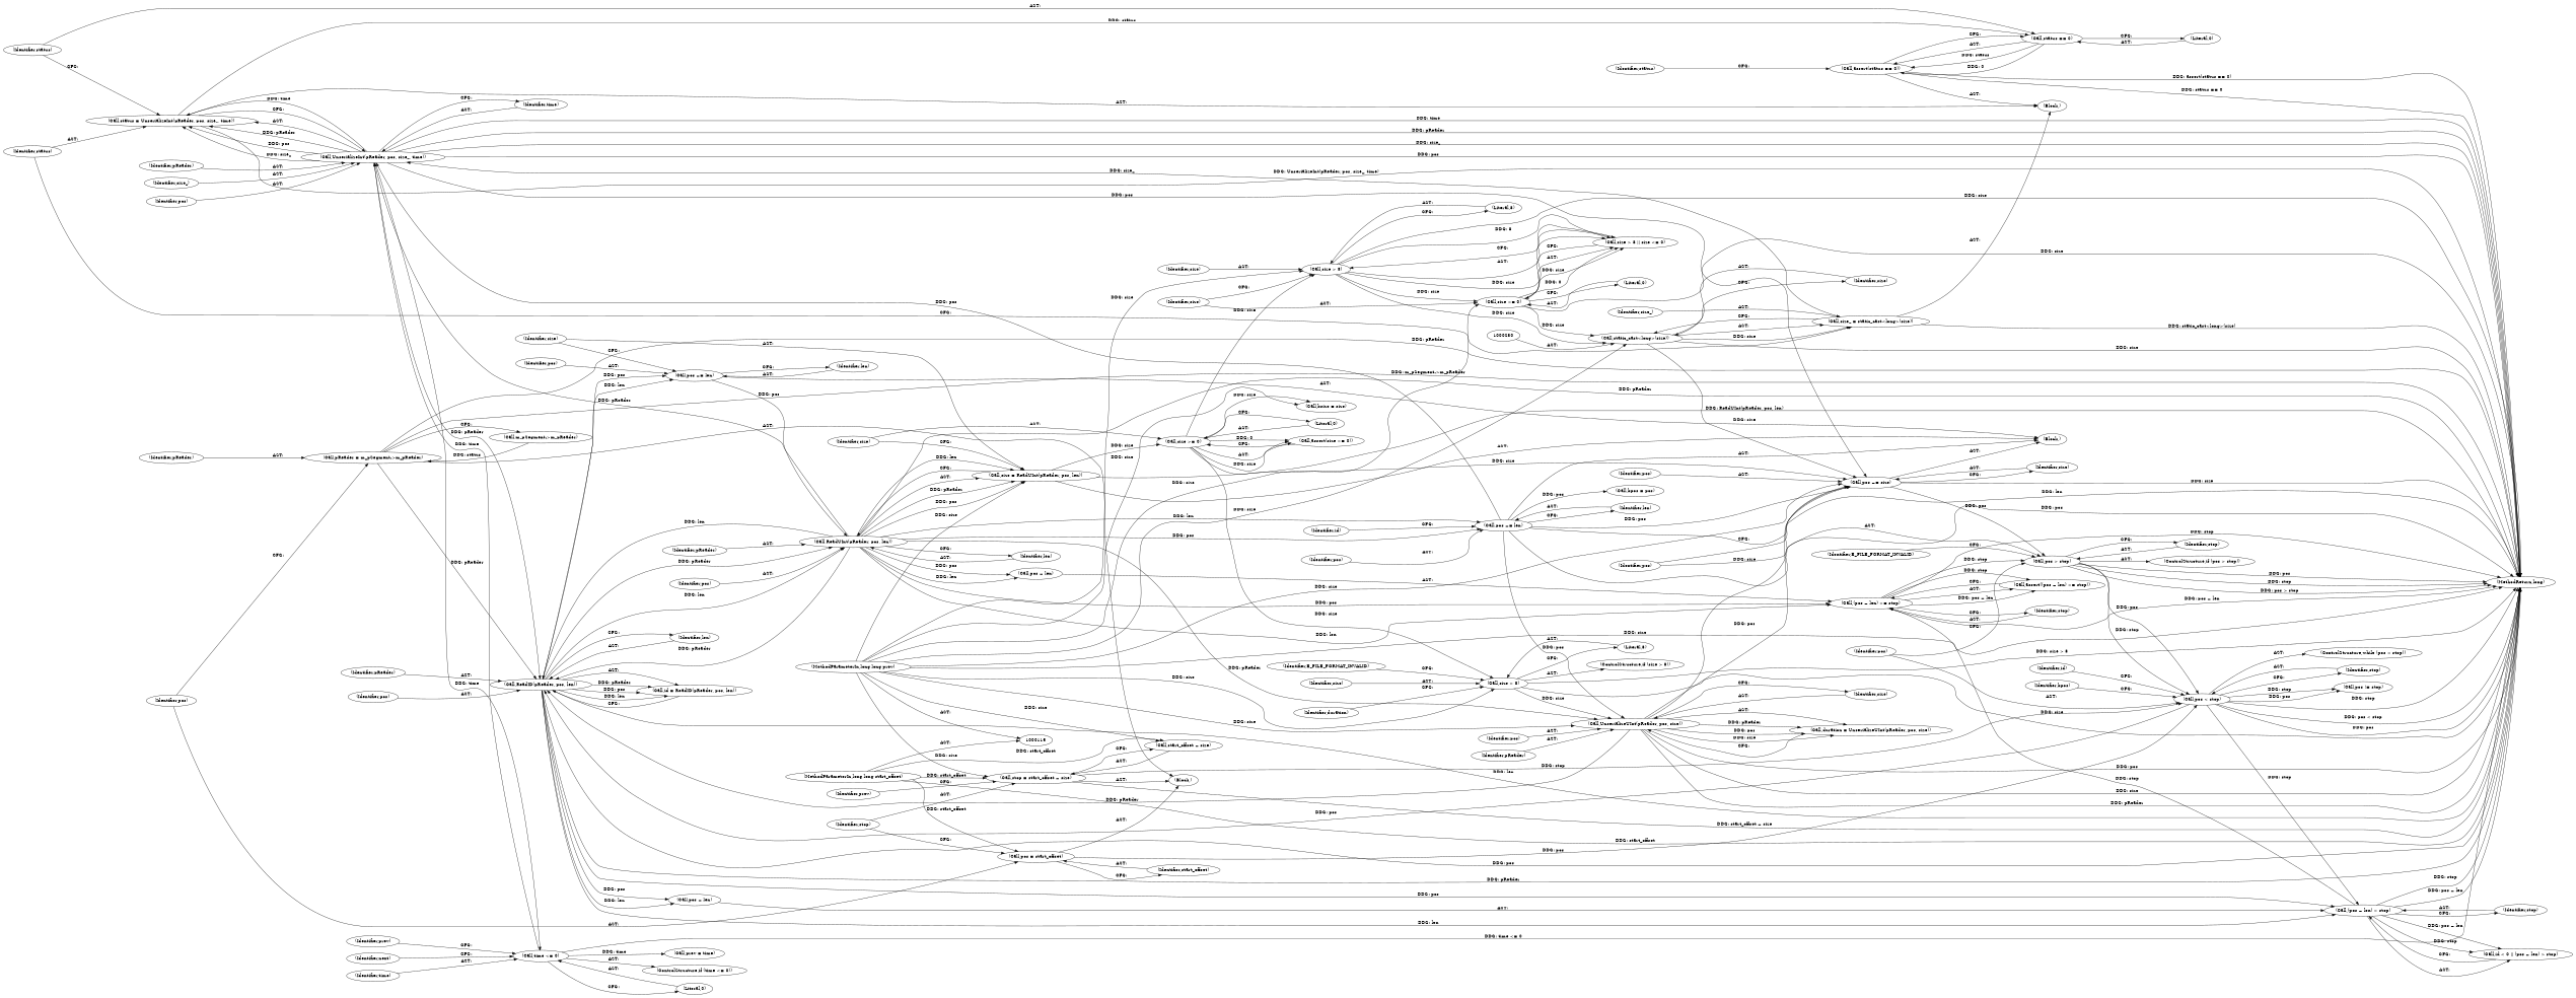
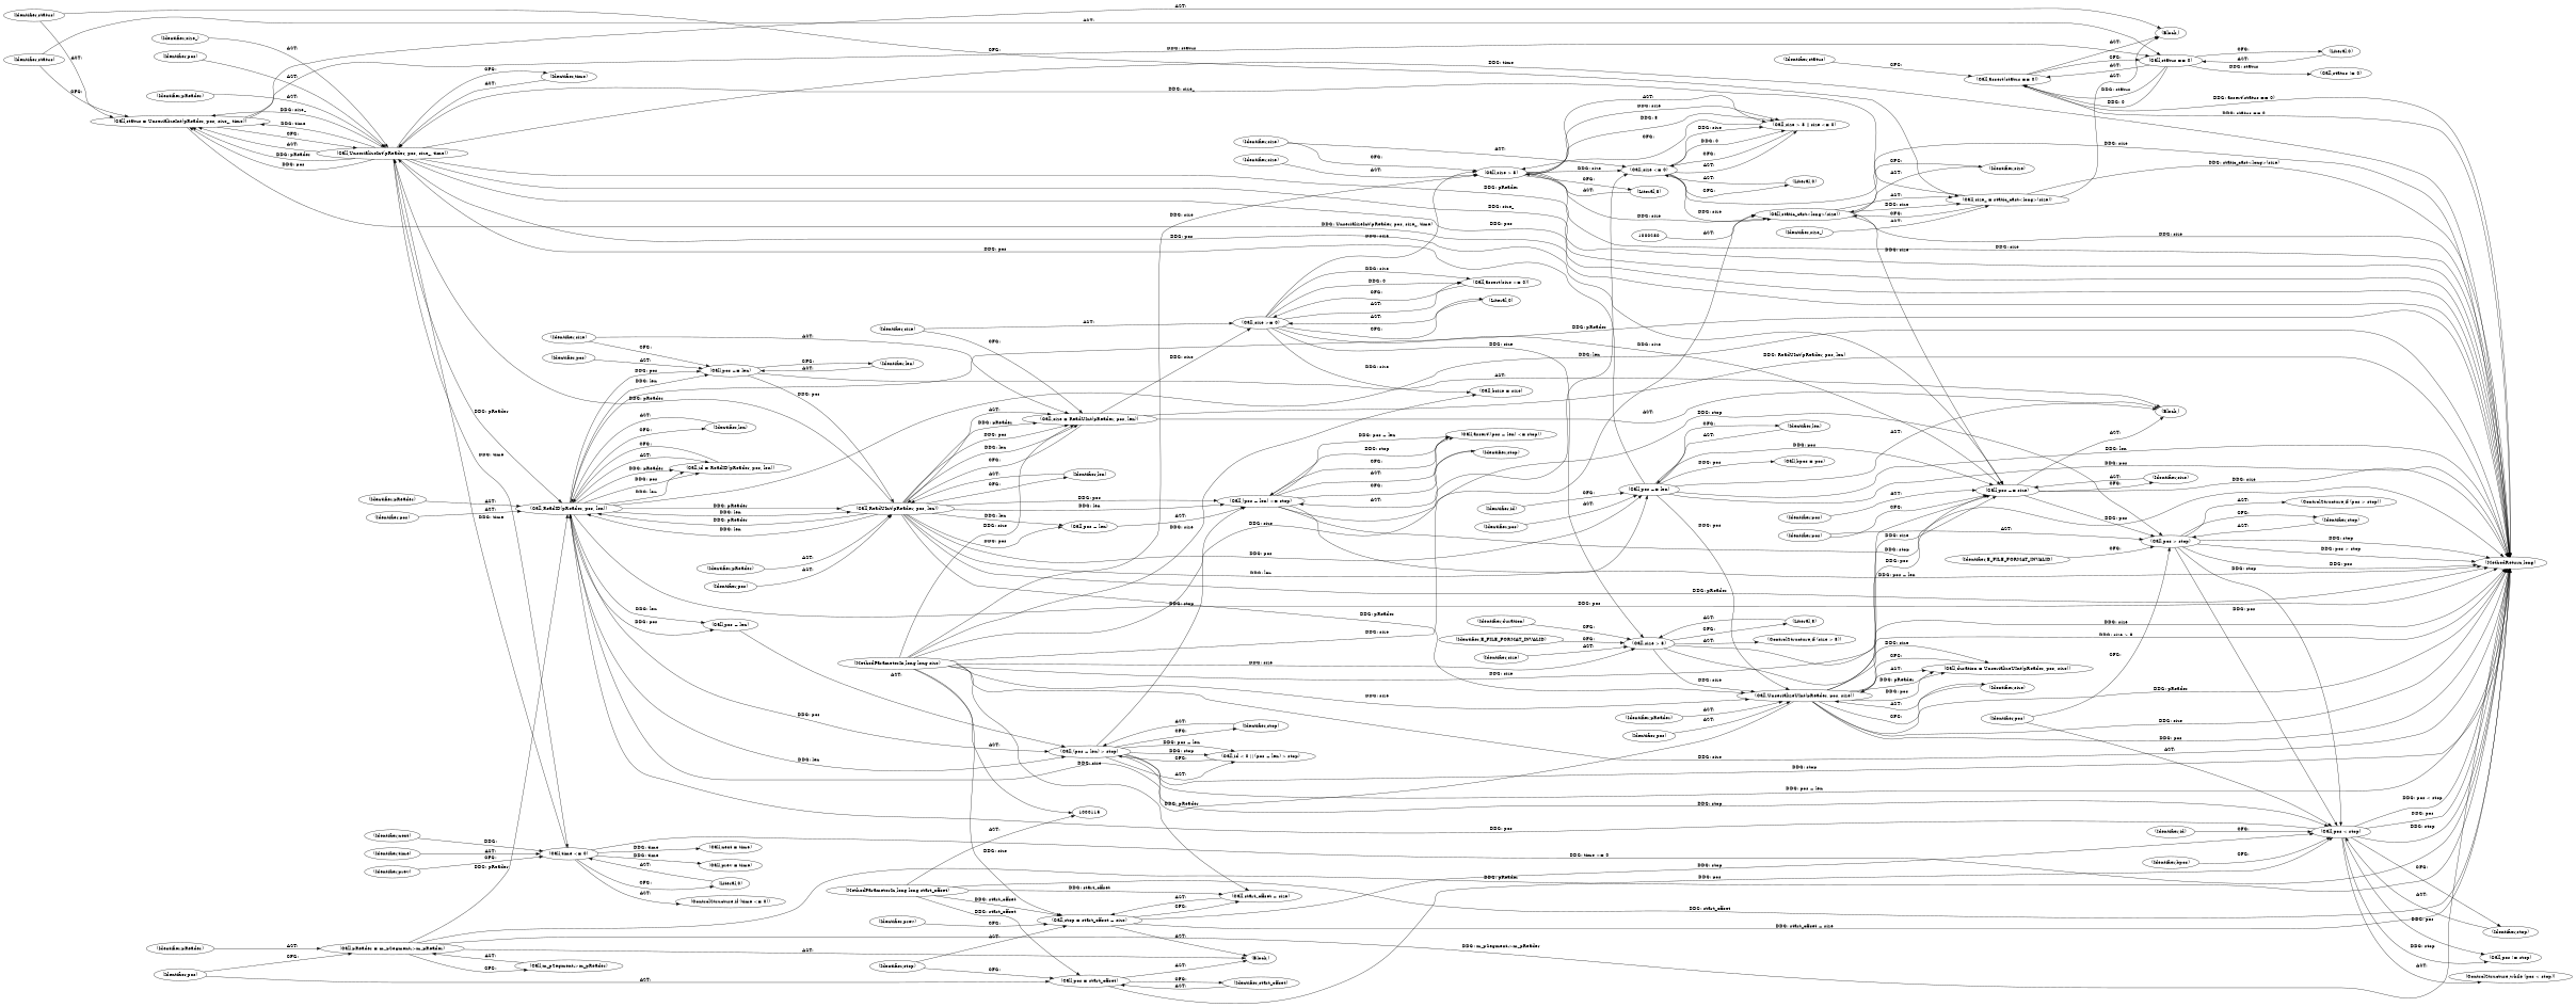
  digraph {
    rankdir=LR
    n1 [label="(Call,assert(status == 0))"]
    n2 [label="(Call,status == 0)"]
    n3 [label="(Block,)"]
    n4 [label="(MethodReturn,long)"]
+   n5 [label="(Call,status != 0)"]
    n6 [label="(Literal,0)"]
    n7 [label="(Call,status = UnserializeInt(pReader, pos, size_, time))"]
    n8 [label="(Call,UnserializeInt(pReader, pos, size_, time))"]
    n9 [label="(Call,ReadID(pReader, pos, len))"]
    n10 [label="(Call,pos += size)"]
    n11 [label="(Call,time <= 0)"]
    n12 [label="(Identifier,time)"]
    n13 [label="(Call,ReadUInt(pReader, pos, len))"]
    n14 [label="(Call,(pos + len) > stop)"]
    n15 [label="(Call,pos += len)"]
    n16 [label="(Call,pos + len)"]
    n17 [label="(Identifier,len)"]
    n18 [label="(Call,id = ReadID(pReader, pos, len))"]
    n19 [label="(Block,)"]
    n20 [label="(Call,pos > stop)"]
    n21 [label="(Identifier,size)"]
    n22 [label="(ControlStructure,if (time <= 0))"]
    n23 [label="(Literal,0)"]
+   n24 [label="(Call,next = time)"]
    n25 [label="(Call,prev = time)"]
    n26 [label="(Call,UnserializeUInt(pReader, pos, size))"]
    n27 [label="(Call,pos += len)"]
    n28 [label="(Call,size = ReadUInt(pReader, pos, len))"]
    n29 [label="(Call,(pos + len) <= stop)"]
    n30 [label="(Call,pos + len)"]
    n31 [label="(Identifier,len)"]
    n32 [label="(Identifier,size)"]
    n33 [label="(Call,duration = UnserializeUInt(pReader, pos, size))"]
    n34 [label="(Identifier,len)"]
    n35 [label="(Call,bpos = pos)"]
    n36 [label="(Call,size >= 0)"]
    n37 [label="(Identifier,stop)"]
    n38 [label="(Call,assert((pos + len) <= stop))"]
    n39 [label="(Identifier,stop)"]
    n40 [label="(Call,id < 0 || (pos + len) > stop)"]
    n41 [label="(Identifier,len)"]
    n42 [label="(Call,size > 8)"]
    n43 [label="(ControlStructure,if (size > 8))"]
    n44 [label="(Literal,8)"]
    n45 [label="(Call,size > 8)"]
    n46 [label="(Literal,0)"]
    n47 [label="(Call,bsize = size)"]
    n48 [label="(Call,assert(size >= 0))"]
    n49 [label="(Call,static_cast<long>(size))"]
    n50 [label="(Call,size <= 0)"]
    n51 [label="(Call,size > 8 || size <= 0)"]
    n52 [label="(Literal,8)"]
-   n53 [label="(MethodParameterIn,long long prev)"]
+   n53 [label="(MethodParameterIn,long long size)"]
    n54 [label="(Call,stop = start_offset + size)"]
    n55 [label="(Call,start_offset + size)"]
    1000115
    n57 [label="(Call,size_ = static_cast<long>(size))"]
    n58 [label="(Identifier,size)"]
    n59 [label="(Literal,0)"]
    n60 [label="(Block,)"]
    n61 [label="(Call,pos < stop)"]
    n62 [label="(Call,pReader = m_pSegment->m_pReader)"]
    n63 [label="(Call,m_pSegment->m_pReader)"]
    n64 [label="(Identifier,stop)"]
    n65 [label="(Call,pos != stop)"]
    n66 [label="(ControlStructure,while (pos < stop))"]
    n67 [label="(ControlStructure,if (pos > stop))"]
    n68 [label="(Identifier,stop)"]
    n69 [label="(Call,pos = start_offset)"]
    n70 [label="(Identifier,start_offset)"]
    n71 [label="(MethodParameterIn,long long start_offset)"]
    n72 [label="(Identifier,size)"]
    n73 [label="(Identifier,duration)"]
    n74 [label="(Identifier,id)"]
    n75 [label="(Identifier,size)"]
    n76 [label="(Identifier,pos)"]
    n77 [label="(Identifier,pReader)"]
    n78 [label="(Identifier,pos)"]
    n79 [label="(Identifier,status)"]
    n80 [label="(Identifier,stop)"]
    n81 [label="(Identifier,pos)"]
    n82 [label="(Identifier,pReader)"]
    n83 [label="(Identifier,pos)"]
    n84 [label="(Identifier,pos)"]
    n85 [label="(Identifier,pReader)"]
    n86 [label="(Identifier,size)"]
    n87 [label="(Identifier,id)"]
    n88 [label="(Identifier,pos)"]
    n89 [label="(Identifier,bpos)"]
    n90 [label="(Identifier,pReader)"]
    n91 [label="(Identifier,status)"]
    n92 [label="(Identifier,size)"]
    n93 [label="(Identifier,prev)"]
    n94 [label="(Identifier,next)"]
    n95 [label="(Identifier,size)"]
    n96 [label="(Identifier,pReader)"]
    n97 [label="(Identifier,time)"]
    n98 [label="(Identifier,prev)"]
    n99 [label="(Identifier,size_)"]
    n100 [label="(Identifier,E_FILE_FORMAT_INVALID)"]
    n101 [label="(Identifier,pos)"]
    n102 [label="(Identifier,E_FILE_FORMAT_INVALID)"]
    n103 [label="(Identifier,pos)"]
    n104 [label="(Identifier,size_)"]
    n105 [label="(Identifier,pos)"]
    n106 [label="(Identifier,pos)"]
    n107 [label="(Identifier,status)"]
    1000280
    n1 -> n2 [label="CFG: "]
    n1 -> n3 [label="AST: "]
    n1 -> n4 [label="DDG: assert(status == 0)"]
    n1 -> n4 [label="DDG: status == 0"]
    n2 -> n1 [label="AST: "]
    n2 -> n1 [label="DDG: status"]
    n2 -> n1 [label="DDG: 0"]
+   n2 -> n5 [label="DDG: status"]
    n2 -> n6 [label="CFG: "]
    n6 -> n2 [label="AST: "]
    n7 -> n2 [label="DDG: status"]
    n7 -> n3 [label="AST: "]
    n7 -> n4 [label="DDG: UnserializeInt(pReader, pos, size_, time)"]
    n7 -> n8 [label="CFG: "]
    n8 -> n4 [label="DDG: time"]
    n8 -> n4 [label="DDG: pReader"]
    n8 -> n4 [label="DDG: size_"]
    n8 -> n4 [label="DDG: pos"]
    n8 -> n7 [label="AST: "]
    n8 -> n7 [label="DDG: pReader"]
    n8 -> n7 [label="DDG: pos"]
    n8 -> n7 [label="DDG: size_"]
    n8 -> n7 [label="DDG: time"]
    n8 -> n9 [label="DDG: pReader"]
    n8 -> n10 [label="DDG: pos"]
    n8 -> n11 [label="DDG: time"]
    n8 -> n12 [label="CFG: "]
    n9 -> n4 [label="DDG: pReader"]
    n9 -> n4 [label="DDG: len"]
    n9 -> n4 [label="DDG: pos"]
    n9 -> n13 [label="DDG: pReader"]
    n9 -> n13 [label="DDG: len"]
    n9 -> n14 [label="DDG: pos"]
    n9 -> n14 [label="DDG: len"]
    n9 -> n15 [label="DDG: len"]
    n9 -> n15 [label="DDG: pos"]
    n9 -> n16 [label="DDG: pos"]
    n9 -> n16 [label="DDG: len"]
    n9 -> n17 [label="CFG: "]
    n9 -> n18 [label="AST: "]
    n9 -> n18 [label="DDG: pReader"]
    n9 -> n18 [label="DDG: pos"]
    n9 -> n18 [label="DDG: len"]
    n10 -> n4 [label="DDG: size"]
    n10 -> n19 [label="AST: "]
    n10 -> n20 [label="DDG: pos"]
    n10 -> n21 [label="CFG: "]
    n11 -> n4 [label="DDG: time <= 0"]
    n11 -> n8 [label="DDG: time"]
    n11 -> n22 [label="AST: "]
    n11 -> n23 [label="CFG: "]
+   n11 -> n24 [label="DDG: time"]
    n11 -> n25 [label="DDG: time"]
    n12 -> n8 [label="AST: "]
    n13 -> n4 [label="DDG: pReader"]
    n13 -> n8 [label="DDG: pReader"]
    n13 -> n9 [label="DDG: pReader"]
    n13 -> n9 [label="DDG: len"]
    n13 -> n26 [label="DDG: pReader"]
    n13 -> n27 [label="DDG: len"]
    n13 -> n27 [label="DDG: pos"]
    n13 -> n28 [label="AST: "]
    n13 -> n28 [label="DDG: pReader"]
    n13 -> n28 [label="DDG: pos"]
    n13 -> n28 [label="DDG: len"]
    n13 -> n29 [label="DDG: pos"]
    n13 -> n29 [label="DDG: len"]
    n13 -> n30 [label="DDG: pos"]
    n13 -> n30 [label="DDG: len"]
    n13 -> n31 [label="CFG: "]
    n14 -> n4 [label="DDG: stop"]
    n14 -> n4 [label="DDG: pos + len"]
    n14 -> n29 [label="DDG: stop"]
    n14 -> n39 [label="CFG: "]
    n14 -> n40 [label="AST: "]
    n14 -> n40 [label="DDG: pos + len"]
    n14 -> n40 [label="DDG: stop"]
    n15 -> n13 [label="DDG: pos"]
    n15 -> n19 [label="AST: "]
    n15 -> n41 [label="CFG: "]
    n16 -> n14 [label="AST: "]
    n17 -> n9 [label="AST: "]
    n18 -> n9 [label="CFG: "]
    n20 -> n4 [label="DDG: pos"]
    n20 -> n4 [label="DDG: stop"]
    n20 -> n4 [label="DDG: pos > stop"]
    n20 -> n61 [label="DDG: pos"]
    n20 -> n61 [label="DDG: stop"]
    n20 -> n67 [label="AST: "]
    n20 -> n68 [label="CFG: "]
    n21 -> n10 [label="AST: "]
    n23 -> n11 [label="AST: "]
    n26 -> n4 [label="DDG: pReader"]
    n26 -> n4 [label="DDG: size"]
    n26 -> n4 [label="DDG: pos"]
    n26 -> n9 [label="DDG: pReader"]
    n26 -> n10 [label="DDG: size"]
    n26 -> n10 [label="DDG: pos"]
    n26 -> n32 [label="CFG: "]
    n26 -> n33 [label="AST: "]
    n26 -> n33 [label="DDG: pReader"]
    n26 -> n33 [label="DDG: pos"]
    n26 -> n33 [label="DDG: size"]
    n27 -> n4 [label="DDG: len"]
    n27 -> n4 [label="DDG: pos"]
    n27 -> n8 [label="DDG: pos"]
    n27 -> n10 [label="DDG: pos"]
    n27 -> n19 [label="AST: "]
    n27 -> n26 [label="DDG: pos"]
    n27 -> n34 [label="CFG: "]
    n27 -> n35 [label="DDG: pos"]
    n28 -> n4 [label="DDG: ReadUInt(pReader, pos, len)"]
    n28 -> n13 [label="CFG: "]
    n28 -> n19 [label="AST: "]
    n28 -> n36 [label="DDG: size"]
    n29 -> n4 [label="DDG: stop"]
    n29 -> n4 [label="DDG: pos + len"]
    n29 -> n20 [label="DDG: stop"]
    n29 -> n37 [label="CFG: "]
    n29 -> n38 [label="AST: "]
    n29 -> n38 [label="DDG: pos + len"]
    n29 -> n38 [label="DDG: stop"]
    n30 -> n29 [label="AST: "]
    n31 -> n13 [label="AST: "]
    n32 -> n26 [label="AST: "]
    n33 -> n26 [label="CFG: "]
    n34 -> n27 [label="AST: "]
    n36 -> n10 [label="DDG: size"]
    n36 -> n42 [label="DDG: size"]
    n36 -> n45 [label="DDG: size"]
    n36 -> n46 [label="CFG: "]
    n36 -> n47 [label="DDG: size"]
    n36 -> n48 [label="AST: "]
    n36 -> n48 [label="DDG: size"]
    n36 -> n48 [label="DDG: 0"]
    n37 -> n29 [label="AST: "]
    n38 -> n29 [label="CFG: "]
    n39 -> n14 [label="AST: "]
    n40 -> n14 [label="CFG: "]
    n41 -> n15 [label="AST: "]
    n42 -> n4 [label="DDG: size"]
    n42 -> n4 [label="DDG: size > 8"]
    n42 -> n26 [label="DDG: size"]
    n42 -> n43 [label="AST: "]
    n42 -> n44 [label="CFG: "]
    n44 -> n42 [label="AST: "]
    n45 -> n4 [label="DDG: size"]
    n45 -> n49 [label="DDG: size"]
    n45 -> n50 [label="DDG: size"]
    n45 -> n51 [label="AST: "]
    n45 -> n51 [label="DDG: size"]
    n45 -> n51 [label="DDG: 8"]
    n45 -> n52 [label="CFG: "]
    n46 -> n36 [label="AST: "]
    n48 -> n36 [label="CFG: "]
    n49 -> n4 [label="DDG: size"]
    n49 -> n10 [label="DDG: size"]
    n49 -> n57 [label="AST: "]
    n49 -> n57 [label="DDG: size"]
    n49 -> n58 [label="CFG: "]
    n50 -> n4 [label="DDG: size"]
    n50 -> n49 [label="DDG: size"]
    n50 -> n51 [label="AST: "]
    n50 -> n51 [label="DDG: size"]
    n50 -> n51 [label="DDG: 0"]
    n50 -> n59 [label="CFG: "]
    n51 -> n45 [label="CFG: "]
    n51 -> n50 [label="CFG: "]
    n52 -> n45 [label="AST: "]
    n53 -> n4 [label="DDG: size"]
    n53 -> n10 [label="DDG: size"]
    n53 -> n26 [label="DDG: size"]
    n53 -> n28 [label="DDG: size"]
    n53 -> n42 [label="DDG: size"]
    n53 -> n45 [label="DDG: size"]
    n53 -> n47 [label="DDG: size"]
    n53 -> n49 [label="DDG: size"]
    n53 -> n50 [label="DDG: size"]
    n53 -> n54 [label="DDG: size"]
    n53 -> n55 [label="DDG: size"]
    n53 -> 1000115 [label="AST: "]
    n54 -> n4 [label="DDG: start_offset + size"]
    n54 -> n55 [label="CFG: "]
    n54 -> n60 [label="AST: "]
    n54 -> n61 [label="DDG: stop"]
    n55 -> n54 [label="AST: "]
    n57 -> n3 [label="AST: "]
    n57 -> n4 [label="DDG: static_cast<long>(size)"]
    n57 -> n8 [label="DDG: size_"]
    n57 -> n49 [label="CFG: "]
    n58 -> n49 [label="AST: "]
    n59 -> n50 [label="AST: "]
    n61 -> n4 [label="DDG: pos < stop"]
    n61 -> n4 [label="DDG: pos"]
    n61 -> n4 [label="DDG: stop"]
    n61 -> n9 [label="DDG: pos"]
-   n61 -> n14 [label="DDG: stop"]
+   n14 -> n61 [label="DDG: stop"]
    n61 -> n64 [label="CFG: "]
    n61 -> n65 [label="DDG: pos"]
    n61 -> n65 [label="DDG: stop"]
    n61 -> n66 [label="AST: "]
    n62 -> n4 [label="DDG: pReader"]
    n62 -> n4 [label="DDG: m_pSegment->m_pReader"]
    n62 -> n9 [label="DDG: pReader"]
    n62 -> n60 [label="AST: "]
    n62 -> n63 [label="CFG: "]
-   n63 -> n62 [label="DDG: status"]
+   n63 -> n62 [label="AST: "]
    n64 -> n61 [label="AST: "]
    n68 -> n20 [label="AST: "]
    n69 -> n60 [label="AST: "]
    n69 -> n61 [label="DDG: pos"]
    n69 -> n70 [label="CFG: "]
    n70 -> n69 [label="AST: "]
    n71 -> n4 [label="DDG: start_offset"]
    n71 -> n54 [label="DDG: start_offset"]
    n71 -> n55 [label="DDG: start_offset"]
    n71 -> 1000115 [label="AST: "]
    n71 -> n69 [label="DDG: start_offset"]
    n72 -> n42 [label="AST: "]
    n73 -> n42 [label="CFG: "]
    n74 -> n61 [label="CFG: "]
    n75 -> n45 [label="CFG: "]
    n75 -> n50 [label="AST: "]
    n76 -> n10 [label="AST: "]
    n77 -> n26 [label="AST: "]
    n78 -> n15 [label="AST: "]
    n79 -> n1 [label="CFG: "]
    n80 -> n54 [label="AST: "]
    n80 -> n69 [label="CFG: "]
    n81 -> n10 [label="CFG: "]
    n81 -> n20 [label="AST: "]
    n82 -> n9 [label="AST: "]
    n83 -> n62 [label="CFG: "]
    n83 -> n69 [label="AST: "]
    n84 -> n9 [label="AST: "]
    n85 -> n62 [label="AST: "]
    n86 -> n28 [label="CFG: "]
    n86 -> n36 [label="AST: "]
    n87 -> n27 [label="CFG: "]
    n88 -> n26 [label="AST: "]
    n89 -> n61 [label="CFG: "]
    n90 -> n13 [label="AST: "]
    n91 -> n7 [label="AST: "]
    n91 -> n57 [label="CFG: "]
    n92 -> n45 [label="AST: "]
    n93 -> n54 [label="CFG: "]
-   n94 -> n11 [label="CFG: "]
+   n94 -> n11 [label="DDG: "]
    n95 -> n15 [label="CFG: "]
    n95 -> n28 [label="AST: "]
    n96 -> n8 [label="AST: "]
    n97 -> n11 [label="AST: "]
    n98 -> n11 [label="CFG: "]
    n99 -> n8 [label="AST: "]
    n100 -> n20 [label="CFG: "]
    n101 -> n20 [label="CFG: "]
    n101 -> n61 [label="AST: "]
    n102 -> n42 [label="CFG: "]
    n103 -> n8 [label="AST: "]
    n104 -> n57 [label="AST: "]
    n105 -> n27 [label="AST: "]
    n106 -> n13 [label="AST: "]
    n107 -> n2 [label="AST: "]
    n107 -> n7 [label="CFG: "]
    1000280 -> n49 [label="AST: "]
  }
